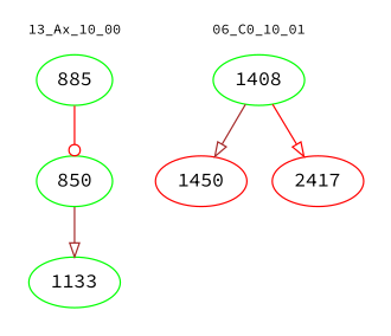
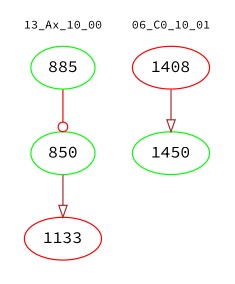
  digraph {
    fontname="Source Code Pro"
    node [color=green fontname="Source Code Pro"]
    edge [arrowhead=onormal color=brown fontname="Source Code Pro"]
    n1 [label=850]
-   n2 [label=1133]
+   n2 [color=red label=1133]
    n3 [label=885]
-   n4 [label=1408]
-   n5 [color=red label=1450]
-   n6 [color=red label=2417]
+   n4 [color=red label=1408]
+   n5 [label=1450]
    subgraph cluster_1 {
      color=white
      fontsize=10
      label="13_Ax_10_00"
      n1
      n2
      n3
    }
    subgraph cluster_2 {
      color=white
      fontsize=10
      label="06_C0_10_01"
      n4
      n5
-     n6
    }
    n1 -> n2
    n3 -> n1 [arrowhead=odot color=red]
    n4 -> n5
-   n4 -> n6 [color=red]
  }
